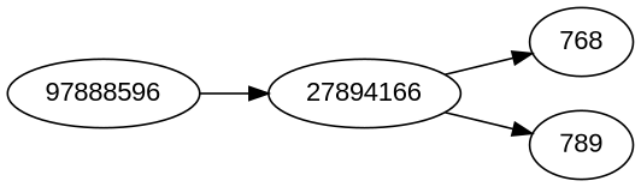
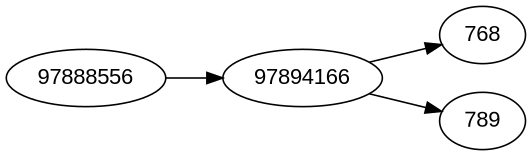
  strict digraph {
    fontname="Liberation Sans"
    rankdir=LR
    node [fontname="Liberation Sans"]
    edge [fontname="Liberation Sans"]
-   97888556 [label=97888596]
-   97894166 [label=27894166]
+   97888556
+   97894166
    768
    n4 [label=789]
    97888556 -> 97894166
    97894166 -> 768
    97894166 -> n4
  }
